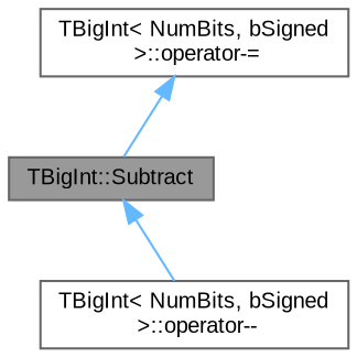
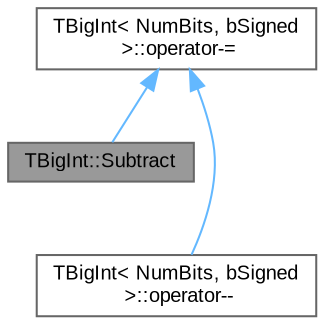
  digraph {
    fontname="Liberation Sans"
    rankdir=TB
    node [color=grey40 fillcolor=white fontname="Liberation Sans" fontsize=10 shape=box style=filled]
    edge [color=steelblue1 dir=back fontname="Liberation Sans" fontsize=10 labelfontname=Helvetica labelfontsize=10 style=solid]
    n1 [color=gray40 fillcolor=grey60 fontcolor=black height=0.2 label="TBigInt::Subtract" width=0.4]
    n2 [height=0.2 label="TBigInt\< NumBits, bSigned\l \>::operator--" width=0.4]
    n3 [height=0.2 label="TBigInt\< NumBits, bSigned\l \>::operator-=" width=0.4]
-   n1 -> n2
+   n3 -> n2
    n3 -> n1
  }
